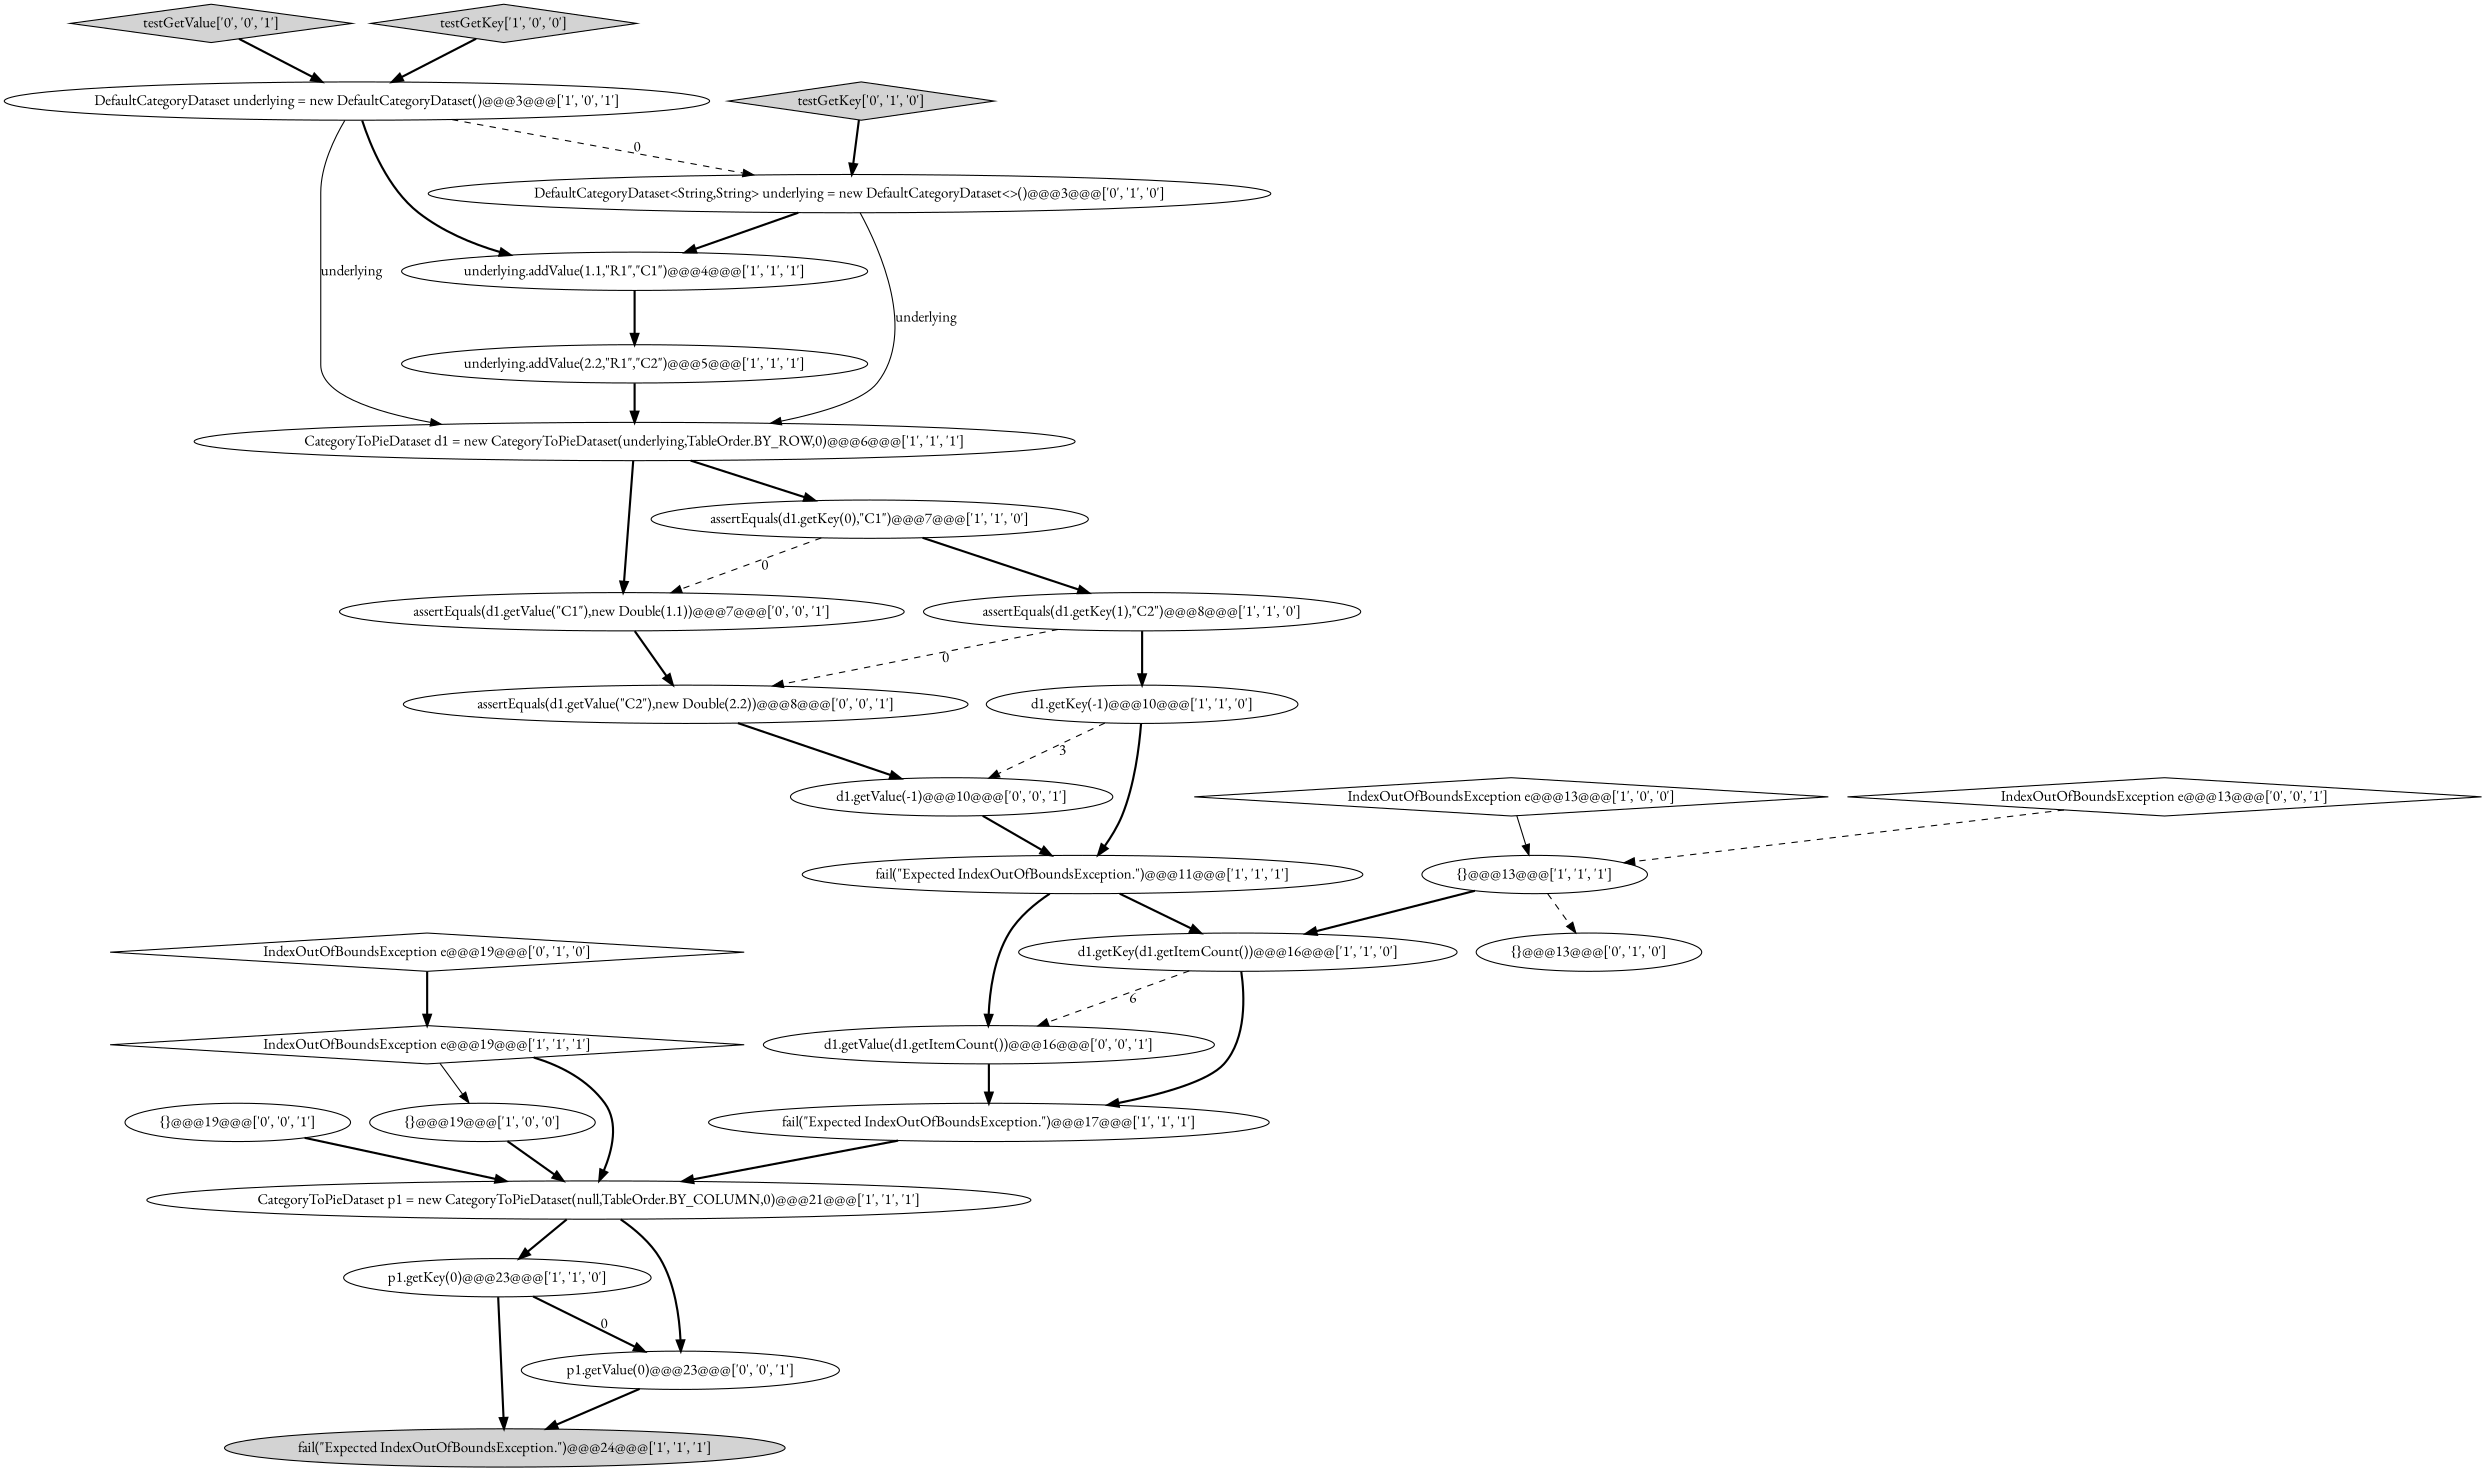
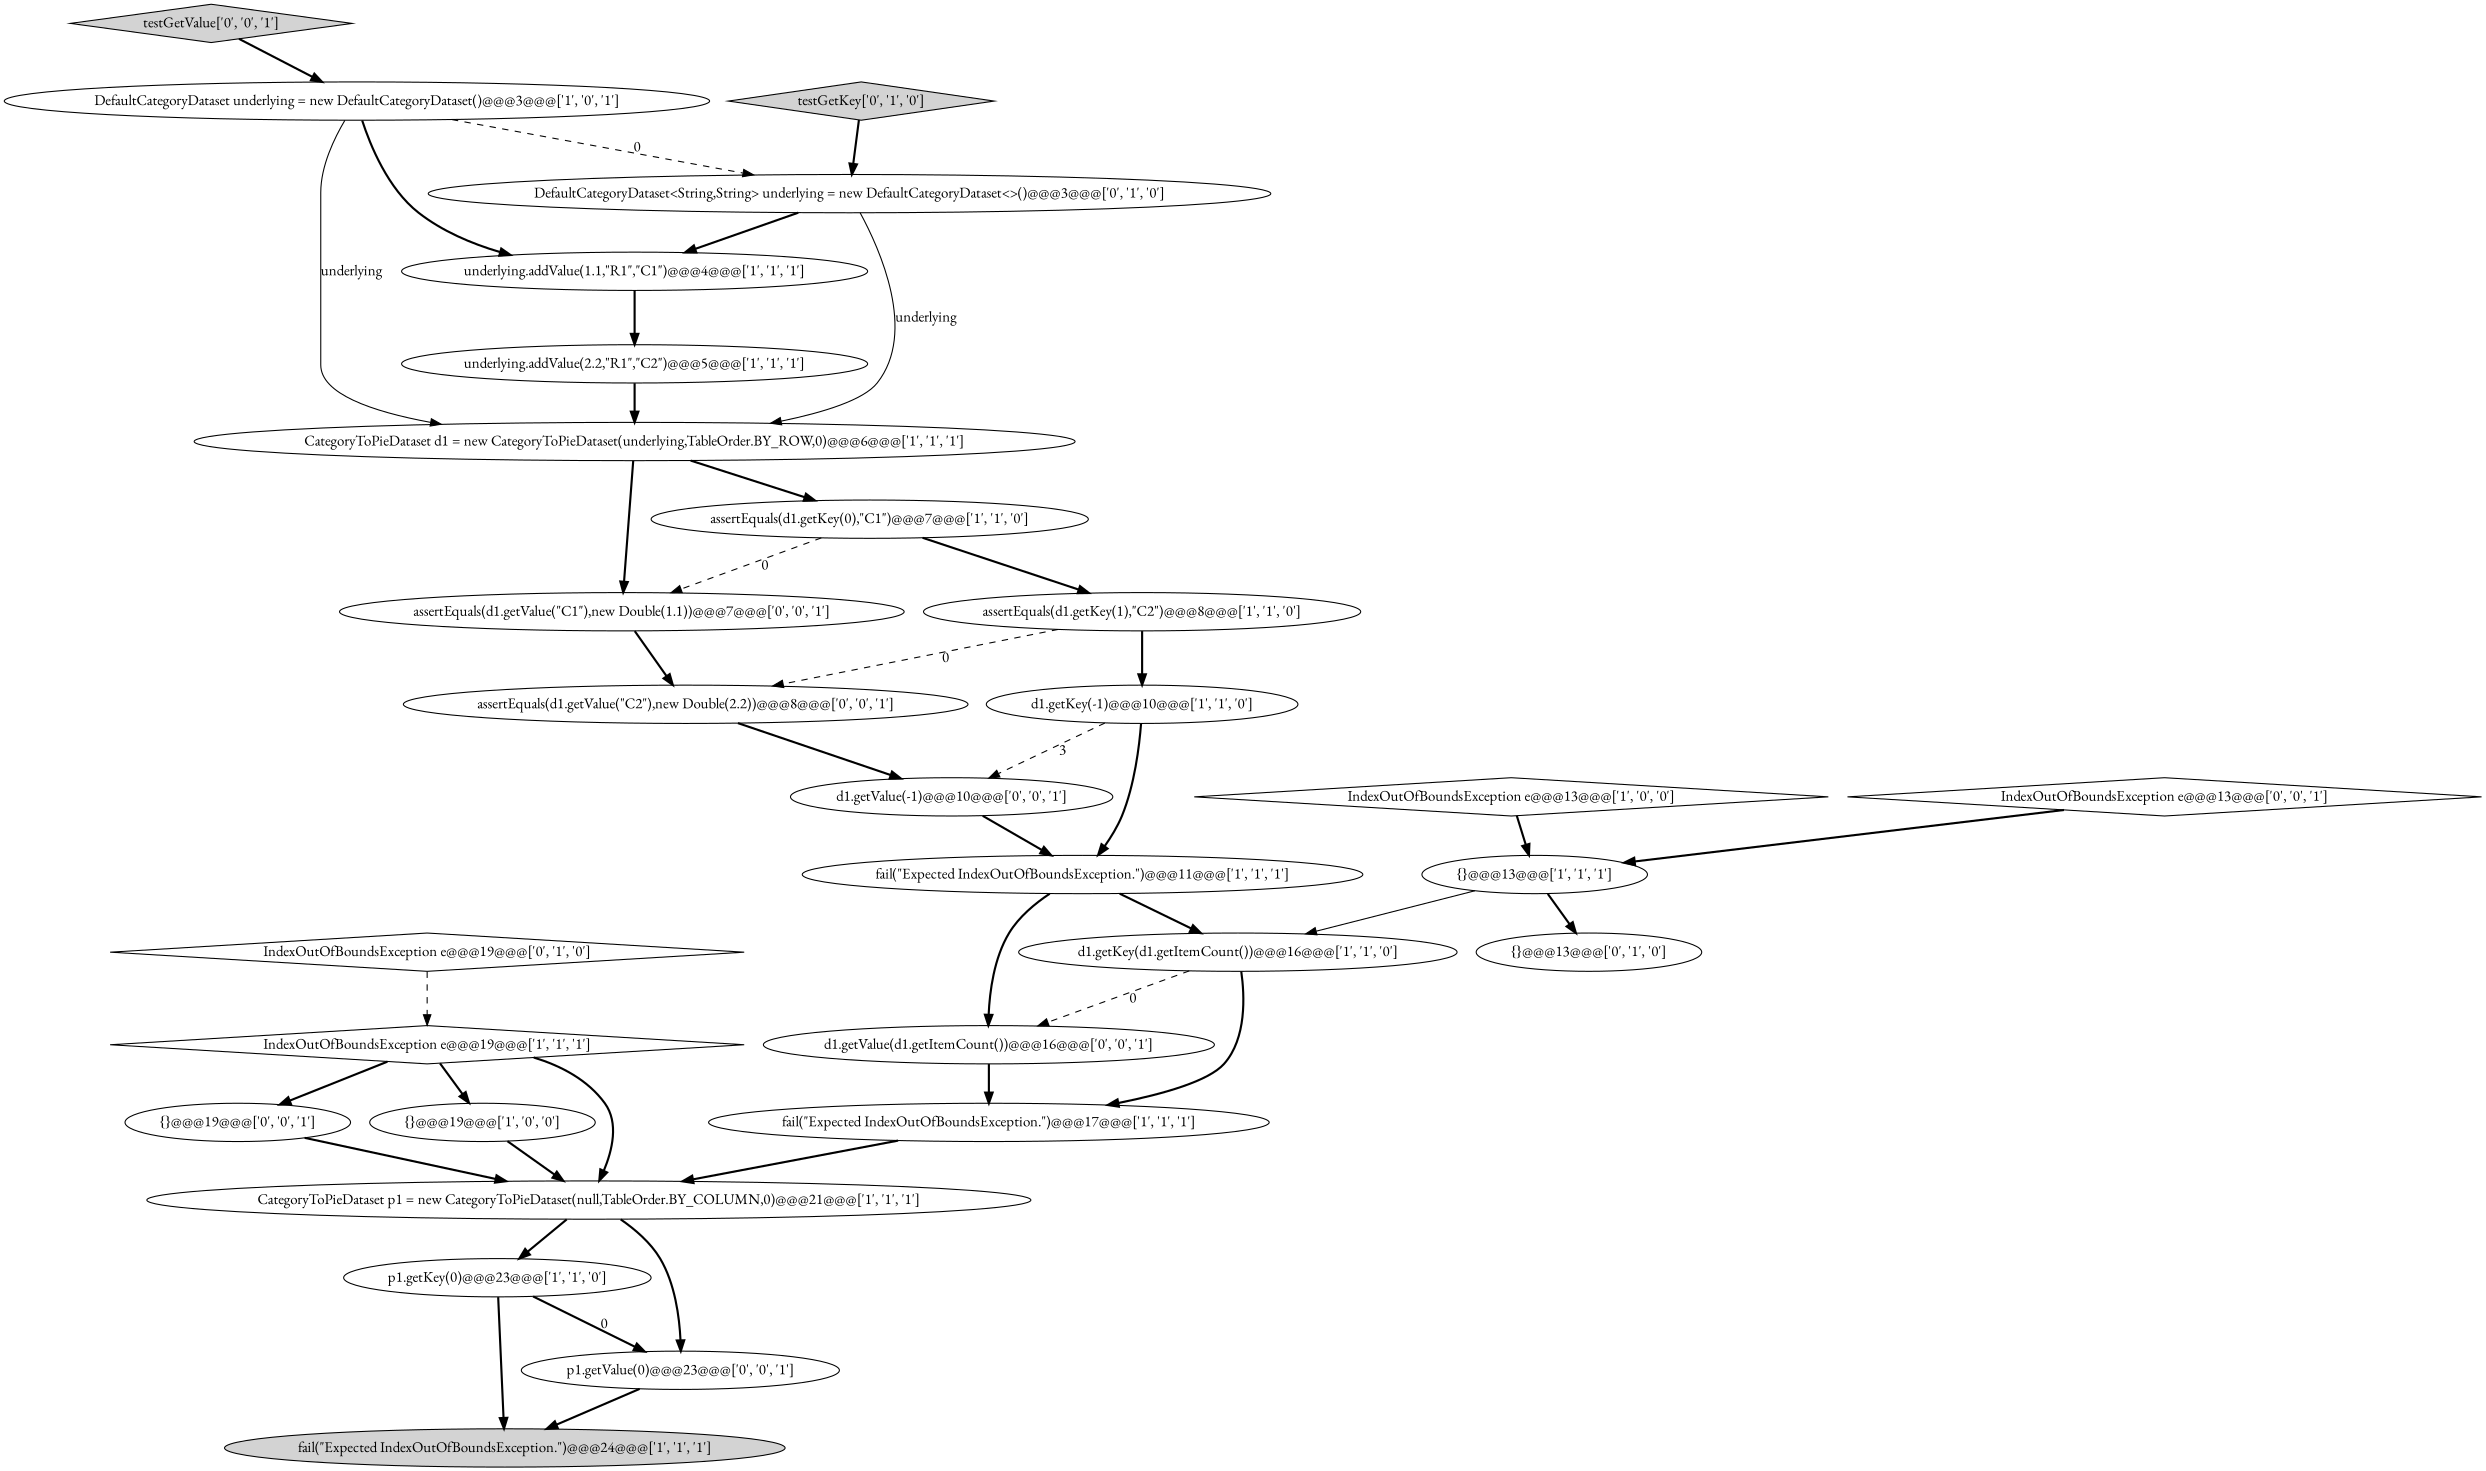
  digraph {
    fontname="EB Garamond"
    node [fillcolor=white fontname="EB Garamond" shape=ellipse style=filled]
    edge [fontname="EB Garamond" style=bold]
    n1 [label="{}@@@13@@@['1', '1', '1']"]
    n2 [label="d1.getKey(d1.getItemCount())@@@16@@@['1', '1', '0']"]
    n3 [label="{}@@@13@@@['0', '1', '0']"]
    n4 [label="d1.getValue(d1.getItemCount())@@@16@@@['0', '0', '1']"]
    n5 [label="fail(\"Expected IndexOutOfBoundsException.\")@@@17@@@['1', '1', '1']"]
    n6 [label="assertEquals(d1.getValue(\"C2\"),new Double(2.2))@@@8@@@['0', '0', '1']"]
    n7 [label="d1.getValue(-1)@@@10@@@['0', '0', '1']"]
    n8 [label="fail(\"Expected IndexOutOfBoundsException.\")@@@11@@@['1', '1', '1']"]
    n9 [label="IndexOutOfBoundsException e@@@19@@@['0', '1', '0']" shape=diamond]
    n10 [label="IndexOutOfBoundsException e@@@19@@@['1', '1', '1']" shape=diamond]
    n11 [label="{}@@@19@@@['1', '0', '0']"]
    n12 [label="CategoryToPieDataset p1 = new CategoryToPieDataset(null,TableOrder.BY_COLUMN,0)@@@21@@@['1', '1', '1']"]
    n13 [label="{}@@@19@@@['0', '0', '1']"]
    n14 [label="DefaultCategoryDataset<String,String> underlying = new DefaultCategoryDataset<>()@@@3@@@['0', '1', '0']"]
    n15 [label="CategoryToPieDataset d1 = new CategoryToPieDataset(underlying,TableOrder.BY_ROW,0)@@@6@@@['1', '1', '1']"]
    n16 [label="underlying.addValue(1.1,\"R1\",\"C1\")@@@4@@@['1', '1', '1']"]
    n17 [label="assertEquals(d1.getValue(\"C1\"),new Double(1.1))@@@7@@@['0', '0', '1']"]
    n18 [label="assertEquals(d1.getKey(0),\"C1\")@@@7@@@['1', '1', '0']"]
    n19 [label="underlying.addValue(2.2,\"R1\",\"C2\")@@@5@@@['1', '1', '1']"]
    n20 [label="p1.getKey(0)@@@23@@@['1', '1', '0']"]
    n21 [fillcolor=lightgray label="fail(\"Expected IndexOutOfBoundsException.\")@@@24@@@['1', '1', '1']"]
    n22 [label="p1.getValue(0)@@@23@@@['0', '0', '1']"]
    n23 [fillcolor=lightgray label="testGetKey['0', '1', '0']" shape=diamond]
    n24 [label="IndexOutOfBoundsException e@@@13@@@['1', '0', '0']" shape=diamond]
    n25 [label="assertEquals(d1.getKey(1),\"C2\")@@@8@@@['1', '1', '0']"]
    n26 [label="d1.getKey(-1)@@@10@@@['1', '1', '0']"]
    n27 [fillcolor=lightgray label="testGetValue['0', '0', '1']" shape=diamond]
    n28 [label="DefaultCategoryDataset underlying = new DefaultCategoryDataset()@@@3@@@['1', '0', '1']"]
    n29 [label="IndexOutOfBoundsException e@@@13@@@['0', '0', '1']" shape=diamond]
-   n30 [fillcolor=lightgray label="testGetKey['1', '0', '0']" shape=diamond]
-   n1 -> n2
-   n1 -> n3 [style=dashed]
-   n2 -> n4 [label=6 style=dashed]
+   n1 -> n2 [style=solid]
+   n1 -> n3
+   n2 -> n4 [label=0 style=dashed]
    n2 -> n5
    n4 -> n5
    n5 -> n12
    n6 -> n7
    n7 -> n8
    n8 -> n2
    n8 -> n4
-   n9 -> n10
-   n10 -> n11 [style=solid]
+   n9 -> n10 [style=dashed]
+   n10 -> n11
    n10 -> n12
+   n10 -> n13
    n11 -> n12
    n12 -> n20
    n12 -> n22
    n13 -> n12
    n14 -> n15 [label=underlying style=solid]
    n14 -> n16
    n15 -> n17
    n15 -> n18
    n16 -> n19
    n17 -> n6
    n18 -> n17 [label=0 style=dashed]
    n18 -> n25
    n19 -> n15
    n20 -> n21
    n20 -> n22 [label=0]
    n22 -> n21
    n23 -> n14
-   n24 -> n1 [style=solid]
+   n24 -> n1
    n25 -> n6 [label=0 style=dashed]
    n25 -> n26
    n26 -> n7 [label=3 style=dashed]
    n26 -> n8
    n27 -> n28
    n28 -> n14 [label=0 style=dashed]
    n28 -> n15 [label=underlying style=solid]
    n28 -> n16
-   n29 -> n1 [style=dashed]
-   n30 -> n28
+   n29 -> n1
  }
